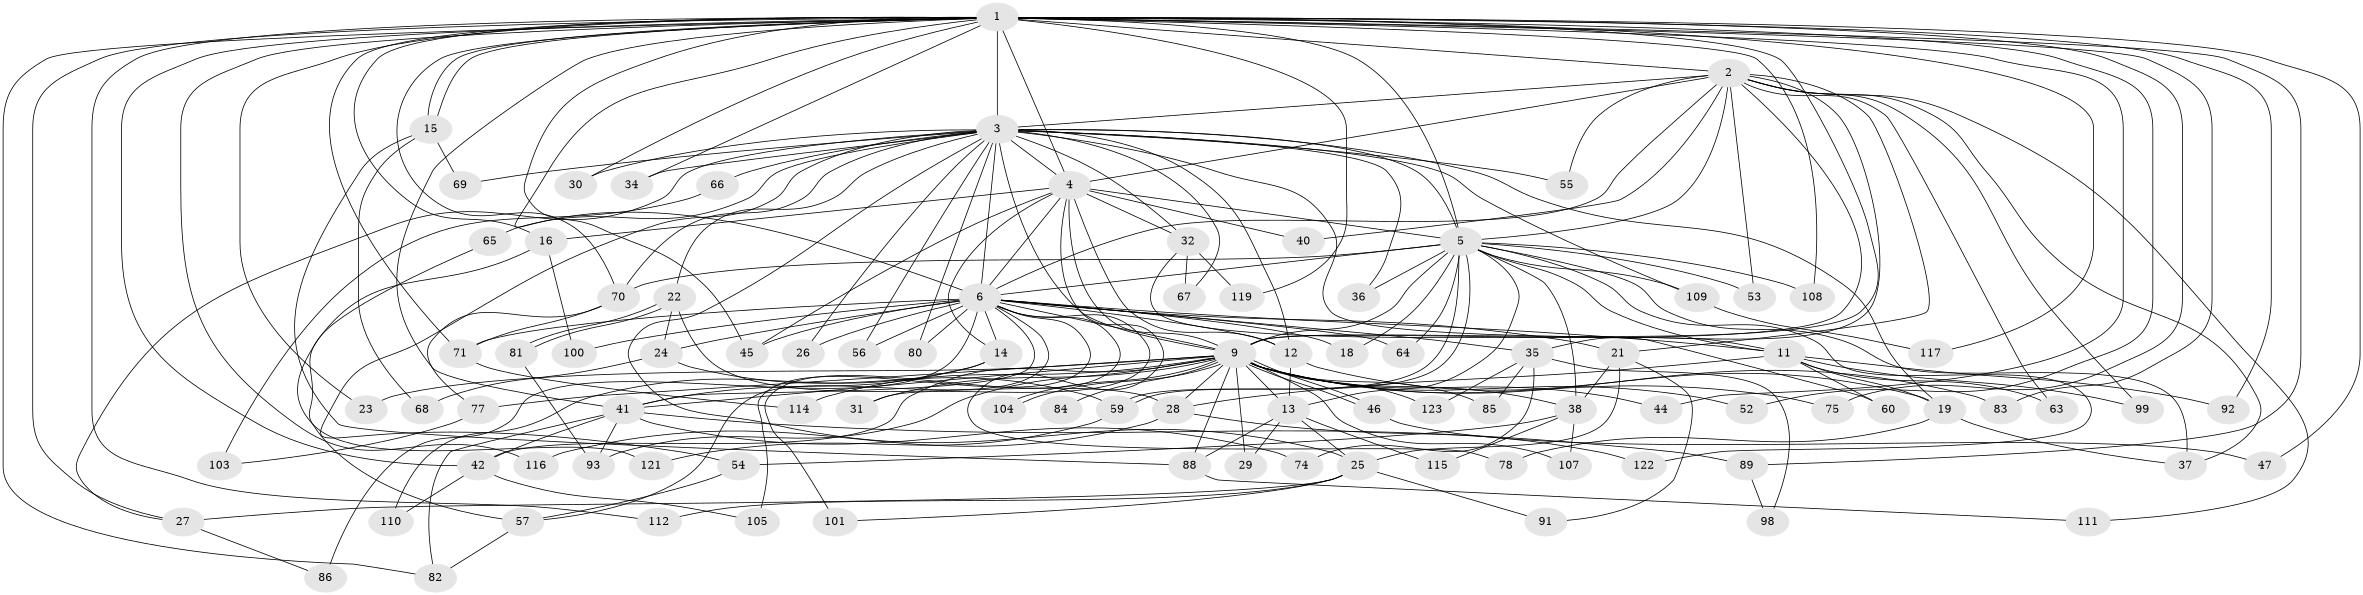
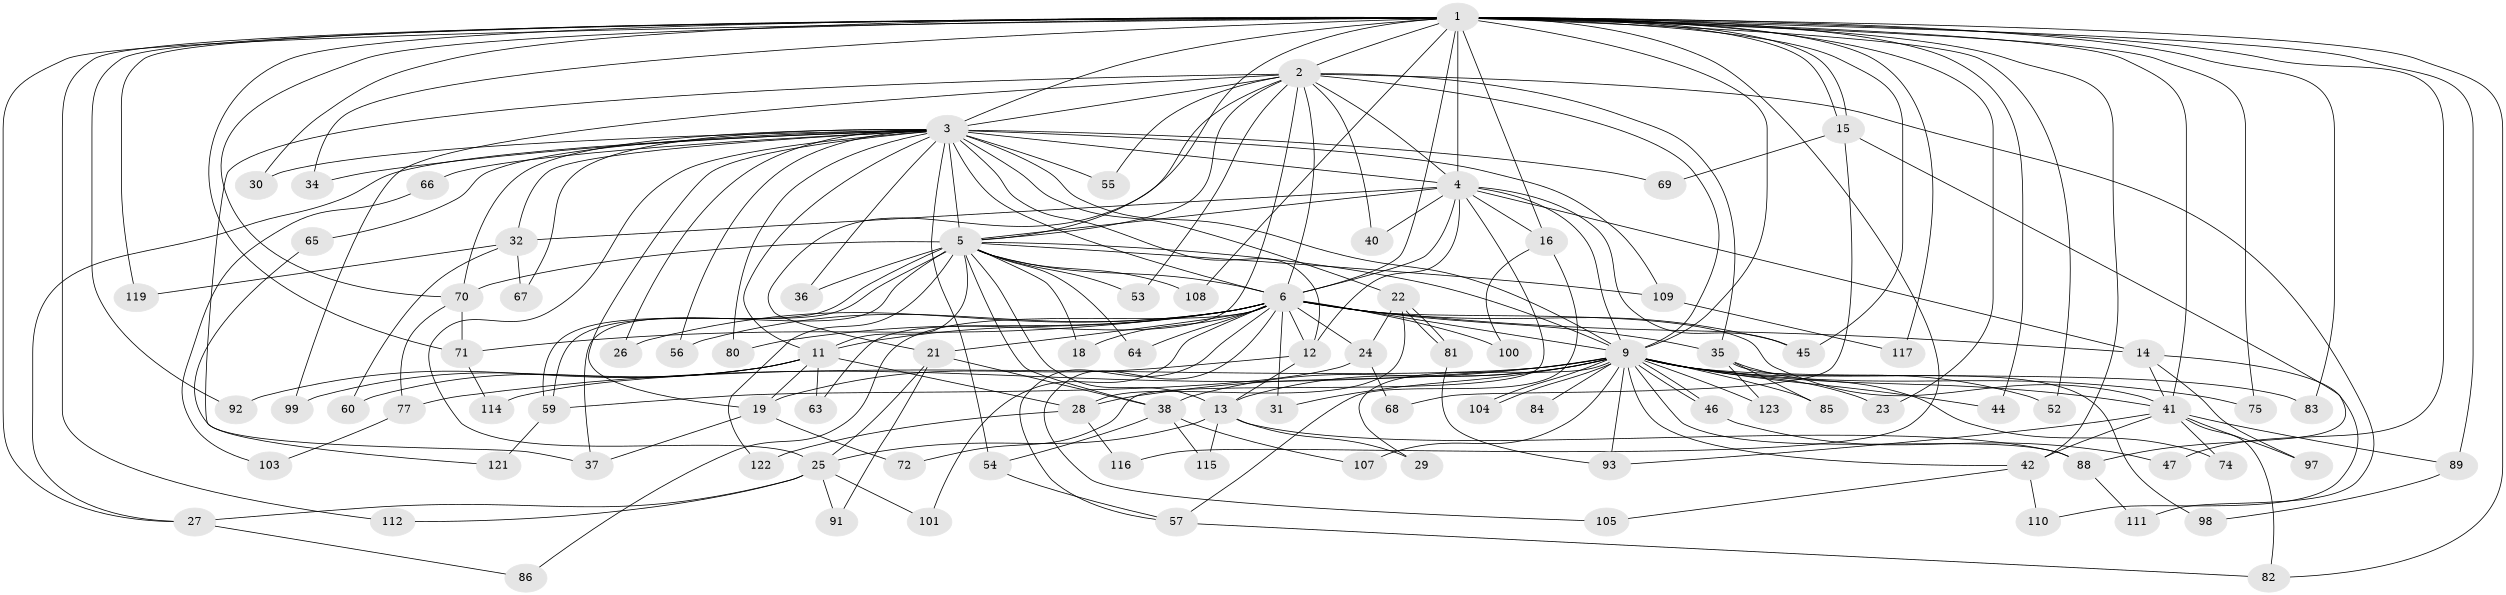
  graph {
    node [color=gray90 style=filled]
    1 [super="+8"]
    2 [super="+50"]
    3 [super="+10"]
    4 [super="+61"]
    5 [super="+43"]
    6 [super="+7"]
    9 [super="+17"]
    15 [super="+87"]
    16 [super="+120"]
    23
    27 [super="+94"]
    30
    34
    41 [super="+47"]
    42 [super="+78"]
    44
    45
    n18 [label=47]
    52
    70 [super="+90"]
    71 [super="+96"]
    75 [super="+76"]
    82 [super="+106"]
    83
    89
    92
    108
    112
    116
    117
    119
    21
    35 [super="+48"]
    37 [super="+124"]
    40
    53
    55
    63
    99
    111
    11 [super="+33"]
    12 [super="+95"]
    19 [super="+20"]
    22 [super="+39"]
    25 [super="+58"]
    26
    32 [super="+51"]
    36
    54
    56
    65
    66
    67
    69
    80
    109
    14 [super="+79"]
-   72 [label=78]
+   72
    13 [super="+73"]
    18
    38 [super="+113"]
    59 [super="+62"]
    64
    122
    24
    31
    57
    86
    100
    101
    105
    28
    29
    46
    77
    84
    85
    88 [super="+118"]
    93 [super="+102"]
    104
    107
    114
    123
    68
+   97
    74
    110
    98
    91
    60
    81
    121
    103
    115
    1 -- 2 [weight=2]
    1 -- 3 [weight=4]
    1 -- 4 [weight=2]
    1 -- 5 [weight=2]
    1 -- 6 [weight=4]
    1 -- 9 [weight=2]
    1 -- 15 [weight=2]
    1 -- 15
    1 -- 16
    1 -- 23
    1 -- 27
    1 -- 30
    1 -- 34
    1 -- 41
    1 -- 42
    1 -- 44
    1 -- 45
    1 -- n18
    1 -- 52
    1 -- 70
    1 -- 71
    1 -- 75 [weight=2]
    1 -- 82
    1 -- 83
    1 -- 89
    1 -- 92
    1 -- 108
    1 -- 112
    1 -- 116
    1 -- 117
    1 -- 119
    2 -- 3 [weight=2]
    2 -- 4
    2 -- 5
    2 -- 6 [weight=2]
    2 -- 9
    2 -- 21
    2 -- 35 [weight=3]
    2 -- 37
    2 -- 40
    2 -- 53
    2 -- 55
    2 -- 63
    2 -- 99
    2 -- 111
    3 -- 4 [weight=2]
    3 -- 5 [weight=2]
    3 -- 6 [weight=4]
    3 -- 9 [weight=2]
    3 -- 27
    3 -- 30
    3 -- 34
    3 -- 70
    3 -- 55
    3 -- 11
    3 -- 12
    3 -- 19
    3 -- 22
    3 -- 25
    3 -- 26
    3 -- 32 [weight=2]
    3 -- 36
    3 -- 54
    3 -- 56
    3 -- 65
    3 -- 66 [weight=2]
    3 -- 67
    3 -- 69
    3 -- 80
    3 -- 109
    4 -- 5
    4 -- 6 [weight=2]
    4 -- 9
    4 -- 16
    4 -- 45
    4 -- 40
    4 -- 12
    4 -- 32
    4 -- 14
    4 -- 72
    5 -- 6 [weight=3]
    5 -- 9
    5 -- 70
    5 -- 108
    5 -- 37
    5 -- 53
    5 -- 11
    5 -- 36
    5 -- 109
    5 -- 13
    5 -- 18
    5 -- 38
    5 -- 59
    5 -- 59
    5 -- 64
    5 -- 122
    6 -- 9 [weight=3]
    6 -- 41
    6 -- 45
    6 -- 71
    6 -- 21
    6 -- 35
    6 -- 11
    6 -- 12
    6 -- 26
    6 -- 56
    6 -- 80
    6 -- 14
    6 -- 18
    6 -- 64
    6 -- 24
    6 -- 31
    6 -- 57
    6 -- 86
    6 -- 100
    6 -- 101
    6 -- 105
    9 -- 23
    9 -- 41
    9 -- 42
    9 -- 44
    9 -- 52
    9 -- 75
    9 -- 83
    9 -- 13
    9 -- 38
    9 -- 31
    9 -- 28
    9 -- 29
    9 -- 46
    9 -- 46
    9 -- 77
    9 -- 84 [weight=2]
    9 -- 85
    9 -- 88
    9 -- 93
    9 -- 104
    9 -- 104
    9 -- 107
    9 -- 114
    9 -- 123
    15 -- 69
    15 -- 88
    15 -- 68
    16 -- 57
    16 -- 100
    27 -- 86
    41 -- 42
    41 -- 82
    41 -- 89
    41 -- 93
+   41 -- 97
    41 -- 74
    42 -- 105
    42 -- 110
    70 -- 71
    70 -- 77
    71 -- 114
    89 -- 98
    21 -- 25
    21 -- 38
    21 -- 91
    35 -- 85
    35 -- 123
    35 -- 74
    35 -- 98
    11 -- 92
    11 -- 63
    11 -- 99
    11 -- 19
    11 -- 28
    11 -- 60
    12 -- 19
    12 -- 13
    19 -- 37
    19 -- 72
    22 -- 24
    22 -- 28
    22 -- 81
    22 -- 81
    25 -- 27
    25 -- 112
    25 -- 101
    25 -- 91
    32 -- 119
    32 -- 67
    32 -- 60
    54 -- 57
    65 -- 121
    66 -- 103
    109 -- 117
    14 -- 41
+   14 -- 97
    14 -- 110
    13 -- 25
    13 -- 29
    13 -- 88
    13 -- 115
    38 -- 54
    38 -- 107
    38 -- 115
    59 -- 121
    24 -- 59
    24 -- 68
    57 -- 82
    28 -- 116
    28 -- 122
    46 -- n18
    77 -- 103
    88 -- 111
    81 -- 93
  }
